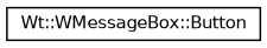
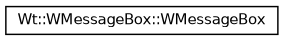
  digraph {
    rankdir=LR
-   n1 [color=black fillcolor=white fontname=Helvetica fontsize=10 height=0.2 label="Wt::WMessageBox::Button" shape=record style=filled width=0.4]
+   n1 [color=black fillcolor=white fontname=Helvetica fontsize=10 height=0.2 label="Wt::WMessageBox::WMessageBox" shape=record style=filled width=0.4]
  }
